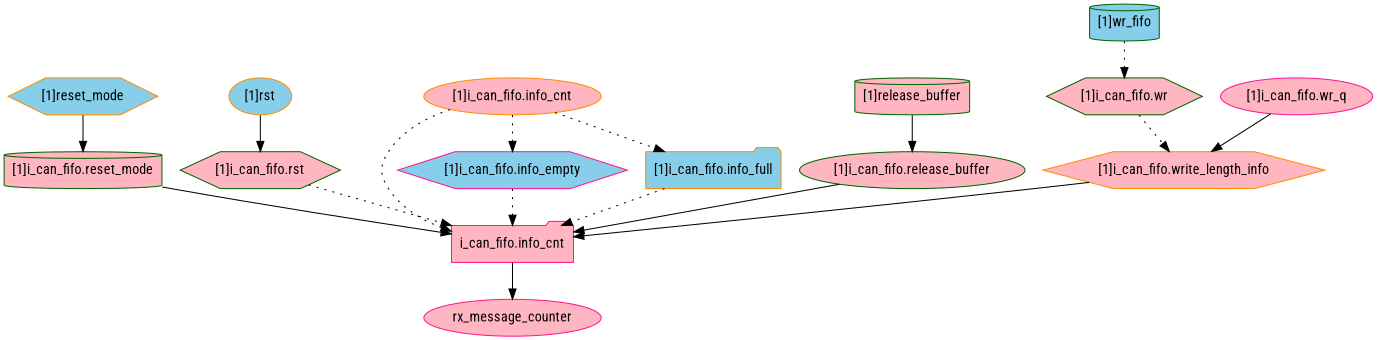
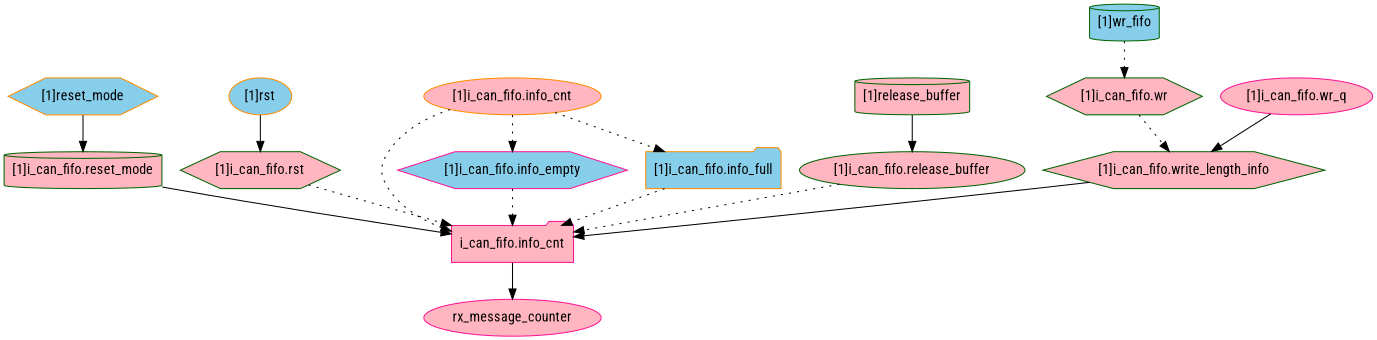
  strict digraph {
    fontname="Roboto Condensed"
    node [color=darkgreen complexity=4 fillcolor=lightpink fontname="Roboto Condensed" rank=0.0 shape=hexagon style=filled]
    edge [fontname="Roboto Condensed" style=solid]
-   "[1]i_can_fifo.write_length_info" [color=darkorange importance=0.0214932060697 rank=0.00537330151743]
+   "[1]i_can_fifo.write_length_info" [importance=0.0214932060697 rank=0.00537330151743]
    "i_can_fifo.info_cnt" [color=deeppink complexity=0 importance=0.00628570879807 shape=folder]
    rx_message_counter [color=deeppink complexity=0 importance=0.00200643289393 shape=ellipse]
    "[1]reset_mode" [color=darkorange complexity=1 fillcolor=skyblue importance=0.0220269916683 rank=0.0220269916683]
    "[1]i_can_fifo.reset_mode" [complexity=1 importance=0.0204485280719 rank=0.0204485280719 shape=cylinder]
    "[1]i_can_fifo.wr" [complexity=7 importance=0.0245979743337 rank=0.00351399633339]
    "[1]rst" [color=darkorange complexity=1 fillcolor=skyblue importance=0.0283027746864 rank=0.0283027746864 shape=ellipse]
    "[1]i_can_fifo.rst" [complexity=1 importance=0.02672431109 rank=0.02672431109]
    "[1]wr_fifo" [complexity=7 fillcolor=skyblue importance=0.0337531166555 rank=0.00482187380792 shape=cylinder]
    "[1]i_can_fifo.info_empty" [color=deeppink complexity=2 fillcolor=skyblue importance=0.0145778504901 rank=0.00728892524504]
    "[1]i_can_fifo.info_full" [color=darkorange complexity=2 fillcolor=skyblue importance=0.008292141692 rank=0.004146070846 shape=folder]
    "[1]i_can_fifo.info_cnt" [color=darkorange importance=0.0125714175961 rank=0.00314285439904 shape=ellipse]
    "[1]i_can_fifo.release_buffer" [importance=0.0275105217519 rank=0.00687763043798 shape=ellipse]
    "[1]i_can_fifo.wr_q" [color=deeppink complexity=7 importance=0.023369626858 rank=0.00333851812257 shape=ellipse]
    "[1]release_buffer" [importance=0.0290889853483 rank=0.00727224633707 shape=cylinder]
    "[1]i_can_fifo.write_length_info" -> "i_can_fifo.info_cnt"
    "i_can_fifo.info_cnt" -> rx_message_counter
    "[1]reset_mode" -> "[1]i_can_fifo.reset_mode"
    "[1]i_can_fifo.reset_mode" -> "i_can_fifo.info_cnt"
    "[1]i_can_fifo.wr" -> "[1]i_can_fifo.write_length_info" [style=dotted]
    "[1]rst" -> "[1]i_can_fifo.rst"
    "[1]i_can_fifo.rst" -> "i_can_fifo.info_cnt" [style=dotted]
    "[1]wr_fifo" -> "[1]i_can_fifo.wr" [style=dotted]
    "[1]i_can_fifo.info_empty" -> "i_can_fifo.info_cnt" [style=dotted]
    "[1]i_can_fifo.info_full" -> "i_can_fifo.info_cnt" [style=dotted]
    "[1]i_can_fifo.info_cnt" -> "i_can_fifo.info_cnt" [style=dotted]
    "[1]i_can_fifo.info_cnt" -> "[1]i_can_fifo.info_empty" [style=dotted]
    "[1]i_can_fifo.info_cnt" -> "[1]i_can_fifo.info_full" [style=dotted]
-   "[1]i_can_fifo.release_buffer" -> "i_can_fifo.info_cnt"
+   "[1]i_can_fifo.release_buffer" -> "i_can_fifo.info_cnt" [style=dotted]
    "[1]i_can_fifo.wr_q" -> "[1]i_can_fifo.write_length_info"
    "[1]release_buffer" -> "[1]i_can_fifo.release_buffer"
  }
